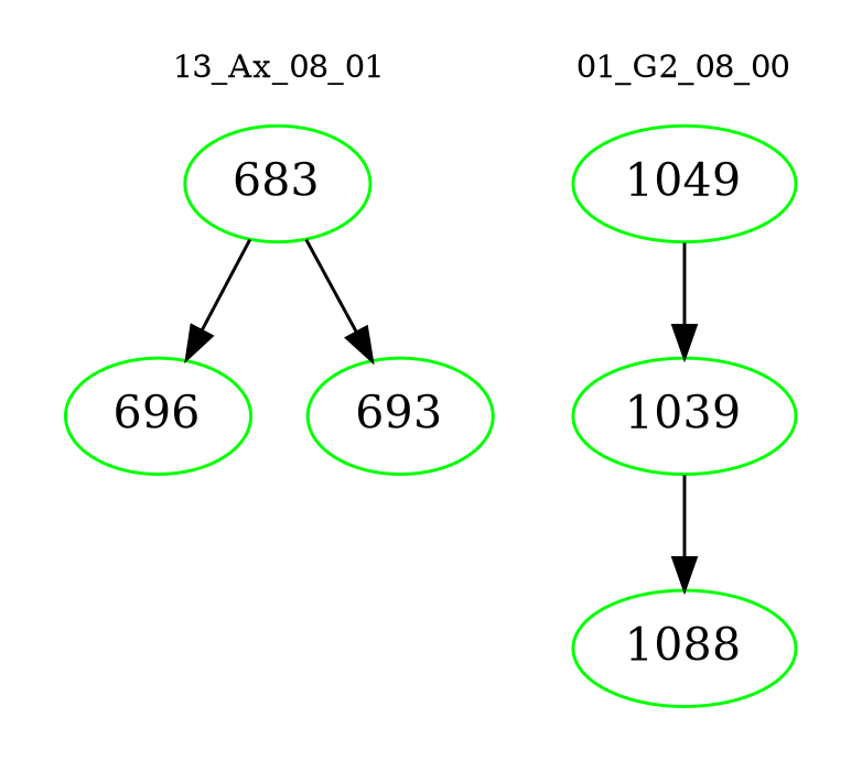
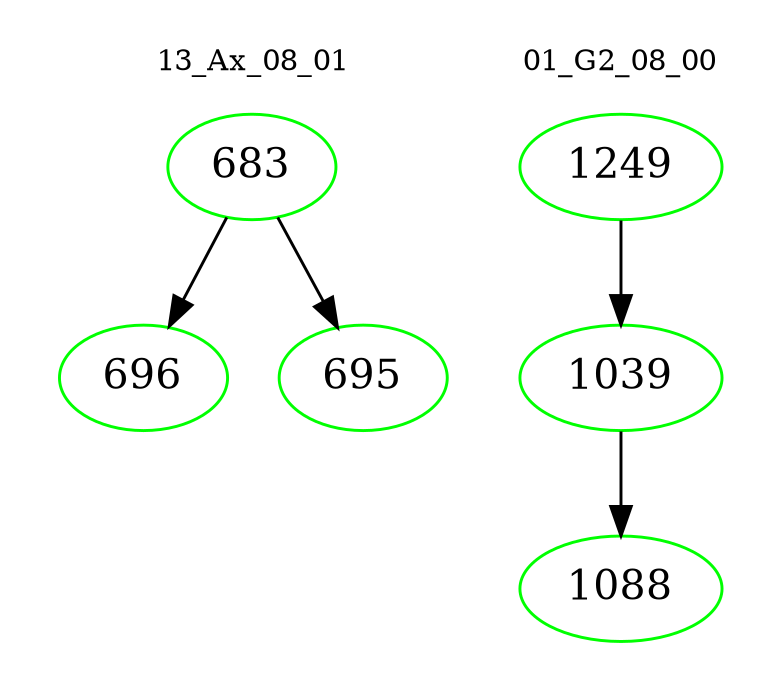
  digraph {
    node [color=green]
    edge [color=black]
    n1 [label=696]
    n2 [label=683]
-   n3 [label=693]
-   n4 [label=1049]
+   n3 [label=695]
+   n4 [label=1249]
    n5 [label=1039]
    n6 [label=1088]
    subgraph cluster_1 {
      color=white
      fontsize=10
      label="13_Ax_08_01"
      n1
      n2
      n3
    }
    subgraph cluster_2 {
      color=white
      fontsize=10
      label="01_G2_08_00"
      n4
      n5
      n6
    }
    n2 -> n1
    n2 -> n3
    n4 -> n5
    n5 -> n6
  }
